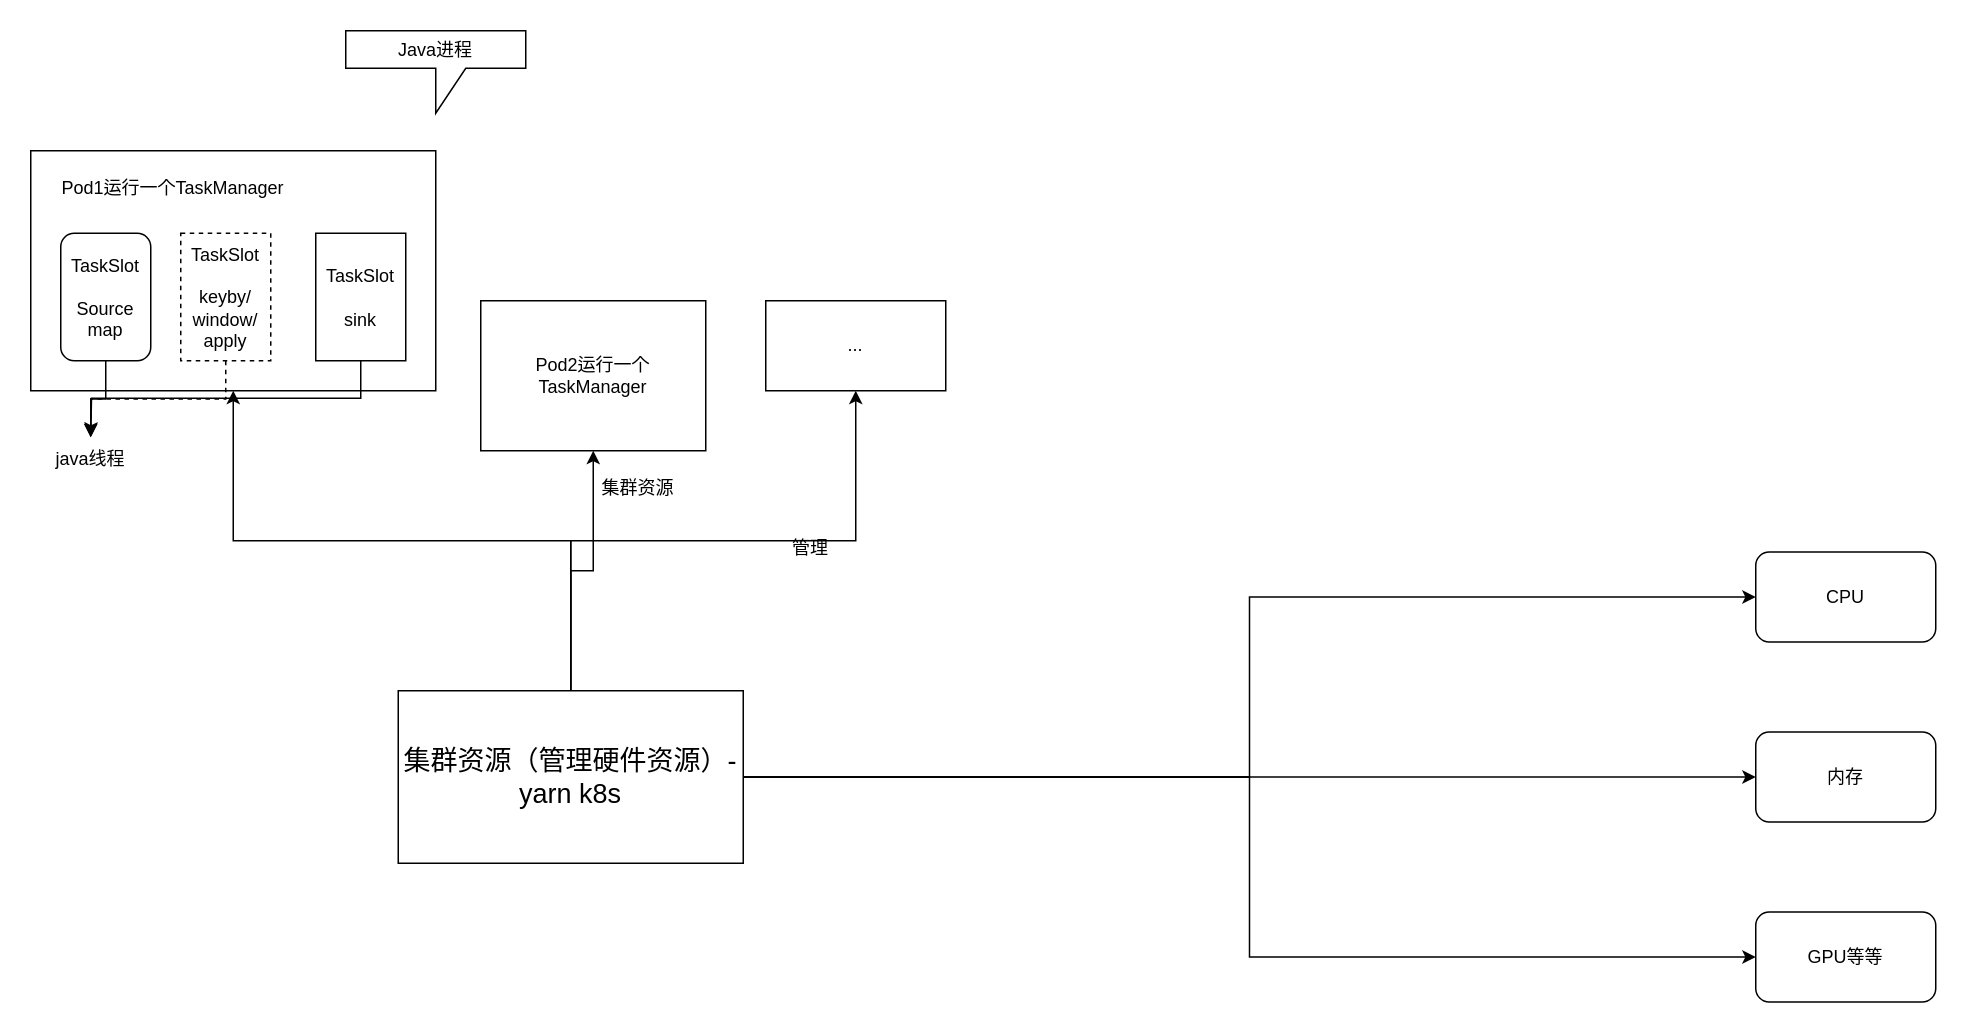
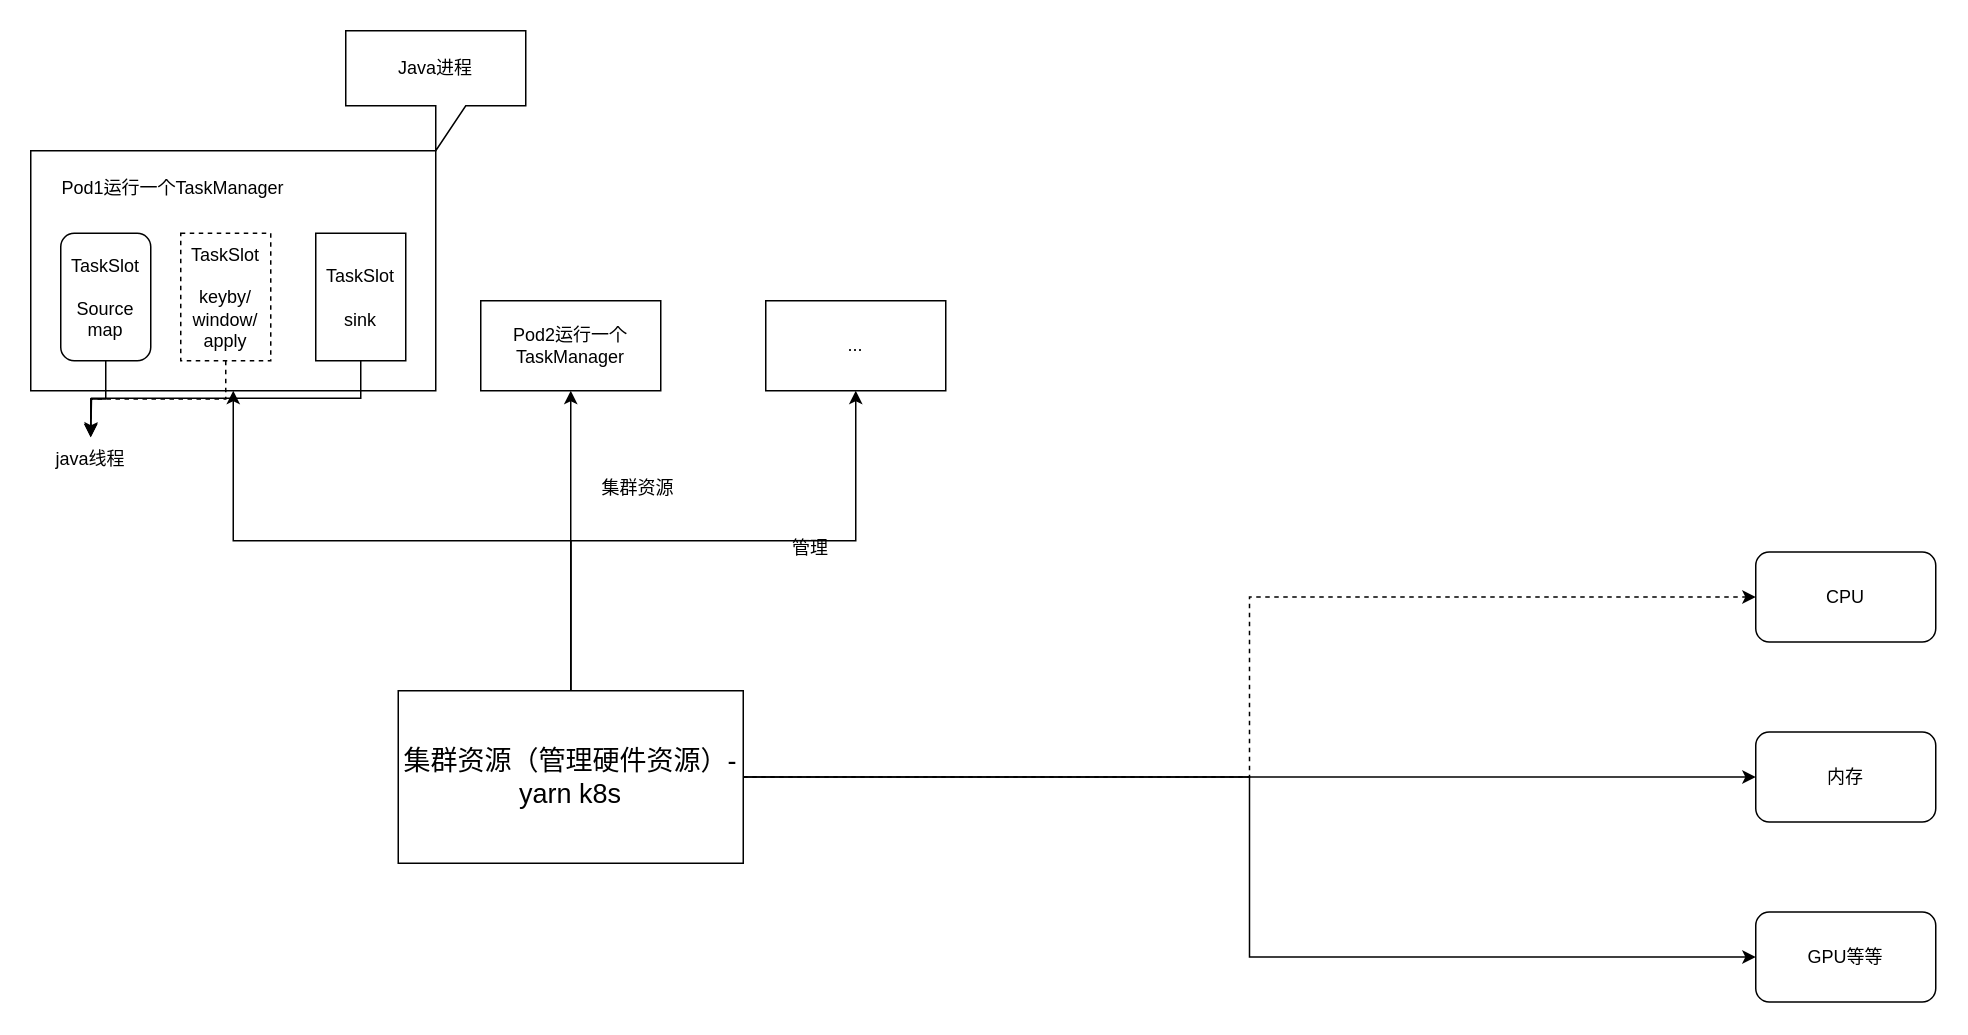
  <mxCell id="0" />
  <mxCell id="1" parent="0" />
- <mxCell id="2" style="edgeStyle=orthogonalEdgeStyle;rounded=0;orthogonalLoop=1;jettySize=auto;html=1;exitX=1;exitY=0.5;exitDx=0;exitDy=0;entryX=0;entryY=0.5;entryDx=0;entryDy=0;" edge="1" parent="1" source="8" target="9"><mxGeometry relative="1" as="geometry" /></mxCell>
+ <mxCell id="2" style="edgeStyle=orthogonalEdgeStyle;rounded=0;orthogonalLoop=1;jettySize=auto;html=1;exitX=1;exitY=0.5;exitDx=0;exitDy=0;entryX=0;entryY=0.5;entryDx=0;entryDy=0;dashed=1;" edge="1" parent="1" source="8" target="9"><mxGeometry relative="1" as="geometry" /></mxCell>
  <mxCell id="3" style="edgeStyle=orthogonalEdgeStyle;rounded=0;orthogonalLoop=1;jettySize=auto;html=1;exitX=1;exitY=0.5;exitDx=0;exitDy=0;entryX=0;entryY=0.5;entryDx=0;entryDy=0;" edge="1" parent="1" source="8" target="10"><mxGeometry relative="1" as="geometry" /></mxCell>
  <mxCell id="4" style="edgeStyle=orthogonalEdgeStyle;rounded=0;orthogonalLoop=1;jettySize=auto;html=1;exitX=1;exitY=0.5;exitDx=0;exitDy=0;entryX=0;entryY=0.5;entryDx=0;entryDy=0;" edge="1" parent="1" source="8" target="11"><mxGeometry relative="1" as="geometry" /></mxCell>
  <mxCell id="5" style="edgeStyle=orthogonalEdgeStyle;rounded=0;orthogonalLoop=1;jettySize=auto;html=1;exitX=0.5;exitY=0;exitDx=0;exitDy=0;entryX=0.5;entryY=1;entryDx=0;entryDy=0;" edge="1" parent="1" source="8" target="14"><mxGeometry relative="1" as="geometry" /></mxCell>
  <mxCell id="6" style="edgeStyle=orthogonalEdgeStyle;rounded=0;orthogonalLoop=1;jettySize=auto;html=1;exitX=0.5;exitY=0;exitDx=0;exitDy=0;entryX=0.5;entryY=1;entryDx=0;entryDy=0;" edge="1" parent="1" source="8" target="15"><mxGeometry relative="1" as="geometry" /></mxCell>
  <mxCell id="7" style="edgeStyle=orthogonalEdgeStyle;rounded=0;orthogonalLoop=1;jettySize=auto;html=1;exitX=0.5;exitY=0;exitDx=0;exitDy=0;entryX=0.5;entryY=1;entryDx=0;entryDy=0;" edge="1" parent="1" source="8" target="12"><mxGeometry relative="1" as="geometry" /></mxCell>
  <mxCell id="8" value="&lt;font style=&quot;font-size: 18px;&quot;&gt;集群资源（管理硬件资源）-yarn k8s&lt;/font&gt;" style="rounded=0;whiteSpace=wrap;html=1;" vertex="1" parent="1"><mxGeometry x="265" y="460" width="230" height="115" as="geometry" /></mxCell>
  <mxCell id="9" value="CPU" style="rounded=1;whiteSpace=wrap;html=1;" vertex="1" parent="1"><mxGeometry x="1170" y="367.5" width="120" height="60" as="geometry" /></mxCell>
  <mxCell id="10" value="内存" style="rounded=1;whiteSpace=wrap;html=1;" vertex="1" parent="1"><mxGeometry x="1170" y="487.5" width="120" height="60" as="geometry" /></mxCell>
  <mxCell id="11" value="GPU等等" style="rounded=1;whiteSpace=wrap;html=1;" vertex="1" parent="1"><mxGeometry x="1170" y="607.5" width="120" height="60" as="geometry" /></mxCell>
  <mxCell id="12" value="&lt;div&gt;&lt;br&gt;&lt;/div&gt;" style="whiteSpace=wrap;html=1;rounded=0;" vertex="1" parent="1"><mxGeometry x="20" y="100" width="270" height="160" as="geometry" /></mxCell>
  <mxCell id="13" value="管理" style="text;html=1;align=center;verticalAlign=middle;whiteSpace=wrap;rounded=0;" vertex="1" parent="1"><mxGeometry x="510" y="350" width="60" height="30" as="geometry" /></mxCell>
- <mxCell id="14" value="Pod2运行一个TaskManager" style="whiteSpace=wrap;html=1;rounded=0;" vertex="1" parent="1"><mxGeometry x="320" y="200" width="150" height="100" as="geometry" /></mxCell>
+ <mxCell id="14" value="Pod2运行一个TaskManager" style="whiteSpace=wrap;html=1;rounded=0;" vertex="1" parent="1"><mxGeometry x="320" y="200" width="120" height="60" as="geometry" /></mxCell>
  <mxCell id="15" value="..." style="whiteSpace=wrap;html=1;rounded=0;" vertex="1" parent="1"><mxGeometry x="510" y="200" width="120" height="60" as="geometry" /></mxCell>
  <mxCell id="16" value="Pod1运行一个TaskManager" style="text;html=1;align=center;verticalAlign=middle;whiteSpace=wrap;rounded=0;" vertex="1" parent="1"><mxGeometry x="30" y="110" width="170" height="30" as="geometry" /></mxCell>
  <mxCell id="17" style="edgeStyle=orthogonalEdgeStyle;rounded=0;orthogonalLoop=1;jettySize=auto;html=1;exitX=0.5;exitY=1;exitDx=0;exitDy=0;" edge="1" parent="1" source="18" target="24"><mxGeometry relative="1" as="geometry" /></mxCell>
  <mxCell id="18" value="TaskSlot&lt;div&gt;&lt;br&gt;&lt;div&gt;Source&lt;/div&gt;&lt;div&gt;map&lt;/div&gt;&lt;/div&gt;" style="whiteSpace=wrap;html=1;rounded=1;" vertex="1" parent="1"><mxGeometry x="40" y="155" width="60" height="85" as="geometry" /></mxCell>
  <mxCell id="19" style="edgeStyle=orthogonalEdgeStyle;rounded=0;orthogonalLoop=1;jettySize=auto;html=1;exitX=0.5;exitY=1;exitDx=0;exitDy=0;dashed=1;" edge="1" parent="1" source="20" target="24"><mxGeometry relative="1" as="geometry" /></mxCell>
  <mxCell id="20" value="TaskSlot&lt;div&gt;&lt;br&gt;&lt;/div&gt;&lt;div&gt;keyby/&lt;/div&gt;&lt;div&gt;window/&lt;/div&gt;&lt;div&gt;apply&lt;/div&gt;" style="rounded=0;whiteSpace=wrap;html=1;dashed=1;" vertex="1" parent="1"><mxGeometry x="120" y="155" width="60" height="85" as="geometry" /></mxCell>
  <mxCell id="21" style="edgeStyle=orthogonalEdgeStyle;rounded=0;orthogonalLoop=1;jettySize=auto;html=1;exitX=0.5;exitY=1;exitDx=0;exitDy=0;" edge="1" parent="1" source="22"><mxGeometry relative="1" as="geometry"><mxPoint x="60" y="290" as="targetPoint" /></mxGeometry></mxCell>
  <mxCell id="22" value="TaskSlot&lt;div&gt;&lt;br&gt;&lt;/div&gt;&lt;div&gt;sink&lt;/div&gt;" style="rounded=0;whiteSpace=wrap;html=1;" vertex="1" parent="1"><mxGeometry x="210" y="155" width="60" height="85" as="geometry" /></mxCell>
- <mxCell id="23" value="Java进程" style="shape=callout;whiteSpace=wrap;html=1;perimeter=calloutPerimeter;" vertex="1" parent="1"><mxGeometry x="230" y="20" width="120" height="55" as="geometry" /></mxCell>
+ <mxCell id="23" value="Java进程" style="shape=callout;whiteSpace=wrap;html=1;perimeter=calloutPerimeter;" vertex="1" parent="1"><mxGeometry x="230" y="20" width="120" height="80" as="geometry" /></mxCell>
  <mxCell id="24" value="java线程" style="text;html=1;align=center;verticalAlign=middle;whiteSpace=wrap;rounded=0;" vertex="1" parent="1"><mxGeometry x="30" y="291" width="60" height="30" as="geometry" /></mxCell>
  <mxCell id="25" value="集群资源" style="text;html=1;align=center;verticalAlign=middle;whiteSpace=wrap;rounded=0;" vertex="1" parent="1"><mxGeometry x="390" y="310" width="70" height="30" as="geometry" /></mxCell>
